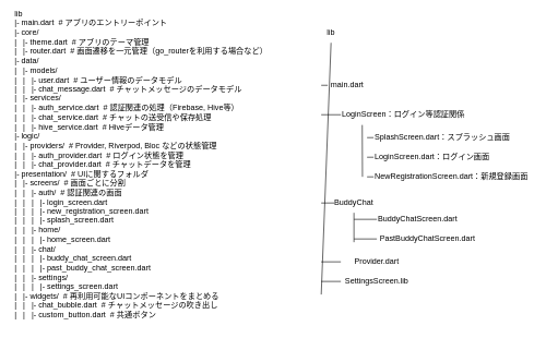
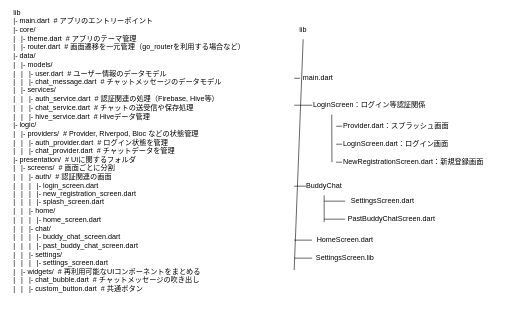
  <mxCell id="0" />
  <mxCell id="1" parent="0" />
  <mxCell id="2" value="lib" style="text;html=1;align=center;verticalAlign=middle;whiteSpace=wrap;rounded=0;" parent="1" vertex="1"><mxGeometry x="475" y="35" width="60" height="30" as="geometry" /></mxCell>
  <mxCell id="3" value="" style="endArrow=none;html=1;entryX=0.5;entryY=1;entryDx=0;entryDy=0;" parent="1" target="2" edge="1"><mxGeometry width="50" height="50" relative="1" as="geometry"><mxPoint x="490" y="450" as="sourcePoint" /><mxPoint x="530" y="120" as="targetPoint" /></mxGeometry></mxCell>
  <mxCell id="4" value="LoginScreen：ログイン等認証関係" style="text;html=1;align=left;verticalAlign=middle;whiteSpace=wrap;rounded=0;" parent="1" vertex="1"><mxGeometry x="520" y="160" width="230" height="30" as="geometry" /></mxCell>
  <mxCell id="5" value="" style="endArrow=none;html=1;entryX=0;entryY=0.5;entryDx=0;entryDy=0;" parent="1" target="4" edge="1"><mxGeometry width="50" height="50" relative="1" as="geometry"><mxPoint x="490" y="175" as="sourcePoint" /><mxPoint x="540" y="90" as="targetPoint" /></mxGeometry></mxCell>
  <mxCell id="6" value="" style="endArrow=none;html=1;entryX=0.142;entryY=1.022;entryDx=0;entryDy=0;entryPerimeter=0;" parent="1" target="4" edge="1"><mxGeometry width="50" height="50" relative="1" as="geometry"><mxPoint x="553" y="270" as="sourcePoint" /><mxPoint x="870" y="180" as="targetPoint" /></mxGeometry></mxCell>
  <mxCell id="7" value="" style="endArrow=none;html=1;" parent="1" target="8" edge="1"><mxGeometry width="50" height="50" relative="1" as="geometry"><mxPoint x="560" y="210" as="sourcePoint" /><mxPoint x="600" y="210" as="targetPoint" /></mxGeometry></mxCell>
- <mxCell id="8" value="SplashScreen.dart：スプラッシュ画面" style="text;html=1;align=left;verticalAlign=middle;whiteSpace=wrap;rounded=0;" parent="1" vertex="1"><mxGeometry x="570" y="195" width="220" height="30" as="geometry" /></mxCell>
+ <mxCell id="8" value="Provider.dart：スプラッシュ画面" style="text;html=1;align=left;verticalAlign=middle;whiteSpace=wrap;rounded=0;" parent="1" vertex="1"><mxGeometry x="570" y="195" width="220" height="30" as="geometry" /></mxCell>
  <mxCell id="9" value="" style="endArrow=none;html=1;" parent="1" target="10" edge="1"><mxGeometry width="50" height="50" relative="1" as="geometry"><mxPoint x="490" y="130" as="sourcePoint" /><mxPoint x="530" y="130" as="targetPoint" /></mxGeometry></mxCell>
  <mxCell id="10" value="main.dart" style="text;html=1;align=center;verticalAlign=middle;whiteSpace=wrap;rounded=0;" parent="1" vertex="1"><mxGeometry x="500" y="115" width="60" height="30" as="geometry" /></mxCell>
  <mxCell id="11" value="" style="endArrow=none;html=1;" parent="1" target="12" edge="1"><mxGeometry width="50" height="50" relative="1" as="geometry"><mxPoint x="560" y="240" as="sourcePoint" /><mxPoint x="570" y="240" as="targetPoint" /></mxGeometry></mxCell>
  <mxCell id="12" value="LoginScreen.dart：ログイン画面" style="text;html=1;align=left;verticalAlign=middle;whiteSpace=wrap;rounded=0;" parent="1" vertex="1"><mxGeometry x="570" y="225" width="210" height="30" as="geometry" /></mxCell>
  <mxCell id="13" value="" style="endArrow=none;html=1;" parent="1" target="14" edge="1"><mxGeometry width="50" height="50" relative="1" as="geometry"><mxPoint x="560" y="270" as="sourcePoint" /><mxPoint x="580" y="270" as="targetPoint" /></mxGeometry></mxCell>
  <mxCell id="14" value="NewRegistrationScreen.dart：新規登録画面" style="text;html=1;align=left;verticalAlign=middle;whiteSpace=wrap;rounded=0;" parent="1" vertex="1"><mxGeometry x="570" y="255" width="260" height="30" as="geometry" /></mxCell>
  <mxCell id="15" value="" style="endArrow=none;html=1;" parent="1" target="16" edge="1"><mxGeometry width="50" height="50" relative="1" as="geometry"><mxPoint x="490" y="310" as="sourcePoint" /><mxPoint x="520" y="310" as="targetPoint" /></mxGeometry></mxCell>
  <mxCell id="16" value="BuddyChat" style="text;html=1;align=center;verticalAlign=middle;whiteSpace=wrap;rounded=0;" parent="1" vertex="1"><mxGeometry x="510" y="295" width="60" height="30" as="geometry" /></mxCell>
  <mxCell id="17" value="" style="endArrow=none;html=1;entryX=0.5;entryY=1;entryDx=0;entryDy=0;" parent="1" target="16" edge="1"><mxGeometry width="50" height="50" relative="1" as="geometry"><mxPoint x="540" y="370" as="sourcePoint" /><mxPoint x="880" y="140" as="targetPoint" /></mxGeometry></mxCell>
  <mxCell id="18" value="SettingsScreen.lib" style="text;html=1;align=center;verticalAlign=middle;whiteSpace=wrap;rounded=0;" parent="1" vertex="1"><mxGeometry x="520" y="415" width="110" height="30" as="geometry" /></mxCell>
- <mxCell id="19" value="BuddyChatScreen.dart" style="text;html=1;align=center;verticalAlign=middle;whiteSpace=wrap;rounded=0;" parent="1" vertex="1"><mxGeometry x="575" y="320" width="125" height="30" as="geometry" /></mxCell>
+ <mxCell id="19" value="SettingsScreen.dart" style="text;html=1;align=center;verticalAlign=middle;whiteSpace=wrap;rounded=0;" parent="1" vertex="1"><mxGeometry x="575" y="320" width="125" height="30" as="geometry" /></mxCell>
  <mxCell id="20" value="" style="endArrow=none;html=1;" parent="1" target="21" edge="1"><mxGeometry width="50" height="50" relative="1" as="geometry"><mxPoint x="540" y="365" as="sourcePoint" /><mxPoint x="570" y="400" as="targetPoint" /></mxGeometry></mxCell>
  <mxCell id="21" value="PastBuddyChatScreen.dart" style="text;html=1;align=center;verticalAlign=middle;whiteSpace=wrap;rounded=0;" parent="1" vertex="1"><mxGeometry x="575" y="350" width="155" height="30" as="geometry" /></mxCell>
  <mxCell id="22" value="" style="endArrow=none;html=1;entryX=0;entryY=0.5;entryDx=0;entryDy=0;" parent="1" target="19" edge="1"><mxGeometry width="50" height="50" relative="1" as="geometry"><mxPoint x="540" y="335" as="sourcePoint" /><mxPoint x="880" y="230" as="targetPoint" /></mxGeometry></mxCell>
  <mxCell id="23" value="" style="endArrow=none;html=1;" parent="1" target="24" edge="1"><mxGeometry width="50" height="50" relative="1" as="geometry"><mxPoint x="490" y="400" as="sourcePoint" /><mxPoint x="540" y="400" as="targetPoint" /></mxGeometry></mxCell>
- <mxCell id="24" value="Provider.dart" style="text;html=1;align=center;verticalAlign=middle;whiteSpace=wrap;rounded=0;" parent="1" vertex="1"><mxGeometry x="520" y="385" width="110" height="30" as="geometry" /></mxCell>
+ <mxCell id="24" value="HomeScreen.dart" style="text;html=1;align=center;verticalAlign=middle;whiteSpace=wrap;rounded=0;" parent="1" vertex="1"><mxGeometry x="520" y="385" width="110" height="30" as="geometry" /></mxCell>
  <mxCell id="25" value="" style="endArrow=none;html=1;entryX=0;entryY=0.5;entryDx=0;entryDy=0;" parent="1" target="18" edge="1"><mxGeometry width="50" height="50" relative="1" as="geometry"><mxPoint x="490" y="430" as="sourcePoint" /><mxPoint x="880" y="230" as="targetPoint" /></mxGeometry></mxCell>
  <mxCell id="26" value="&lt;div&gt;&lt;font color=&quot;#000000&quot;&gt;lib&lt;/font&gt;&lt;/div&gt;&lt;div&gt;&lt;font color=&quot;#000000&quot;&gt;|- main.dart&amp;nbsp; # アプリのエントリーポイント&lt;/font&gt;&lt;/div&gt;&lt;div&gt;&lt;font color=&quot;#000000&quot;&gt;|- core/&amp;nbsp;&amp;nbsp;&lt;/font&gt;&lt;/div&gt;&lt;div&gt;&lt;font color=&quot;#000000&quot;&gt;|&amp;nbsp; &amp;nbsp;|- theme.dart&amp;nbsp; # アプリのテーマ管理&lt;/font&gt;&lt;/div&gt;&lt;div&gt;&lt;font color=&quot;#000000&quot;&gt;|&amp;nbsp; &amp;nbsp;|- router.dart&amp;nbsp; # 画面遷移を一元管理（go_routerを利用する場合など）&lt;/font&gt;&lt;/div&gt;&lt;div&gt;&lt;font color=&quot;#000000&quot;&gt;|- data/&amp;nbsp;&amp;nbsp;&lt;/font&gt;&lt;/div&gt;&lt;div&gt;&lt;font color=&quot;#000000&quot;&gt;|&amp;nbsp; &amp;nbsp;|- models/&amp;nbsp;&amp;nbsp;&lt;/font&gt;&lt;/div&gt;&lt;div&gt;&lt;font color=&quot;#000000&quot;&gt;|&amp;nbsp; &amp;nbsp;|&amp;nbsp; &amp;nbsp;|- user.dart&amp;nbsp; # ユーザー情報のデータモデル&lt;/font&gt;&lt;/div&gt;&lt;div&gt;&lt;font color=&quot;#000000&quot;&gt;|&amp;nbsp; &amp;nbsp;|&amp;nbsp; &amp;nbsp;|- chat_message.dart&amp;nbsp; # チャットメッセージのデータモデル&lt;/font&gt;&lt;/div&gt;&lt;div&gt;&lt;font color=&quot;#000000&quot;&gt;|&amp;nbsp; &amp;nbsp;|- services/&amp;nbsp;&amp;nbsp;&lt;/font&gt;&lt;/div&gt;&lt;div&gt;&lt;font color=&quot;#000000&quot;&gt;|&amp;nbsp; &amp;nbsp;|&amp;nbsp; &amp;nbsp;|- auth_service.dart&amp;nbsp; # 認証関連の処理（Firebase, Hive等）&lt;/font&gt;&lt;/div&gt;&lt;div&gt;&lt;font color=&quot;#000000&quot;&gt;|&amp;nbsp; &amp;nbsp;|&amp;nbsp; &amp;nbsp;|- chat_service.dart&amp;nbsp; # チャットの送受信や保存処理&lt;/font&gt;&lt;/div&gt;&lt;div&gt;&lt;font color=&quot;#000000&quot;&gt;|&amp;nbsp; &amp;nbsp;|&amp;nbsp; &amp;nbsp;|- hive_service.dart&amp;nbsp; # Hiveデータ管理&lt;/font&gt;&lt;/div&gt;&lt;div&gt;&lt;font color=&quot;#000000&quot;&gt;|- logic/&amp;nbsp;&amp;nbsp;&lt;/font&gt;&lt;/div&gt;&lt;div&gt;&lt;font color=&quot;#000000&quot;&gt;|&amp;nbsp; &amp;nbsp;|- providers/&amp;nbsp; # Provider, Riverpod, Bloc などの状態管理&lt;/font&gt;&lt;/div&gt;&lt;div&gt;&lt;font color=&quot;#000000&quot;&gt;|&amp;nbsp; &amp;nbsp;|&amp;nbsp; &amp;nbsp;|- auth_provider.dart&amp;nbsp; # ログイン状態を管理&lt;/font&gt;&lt;/div&gt;&lt;div&gt;&lt;font color=&quot;#000000&quot;&gt;|&amp;nbsp; &amp;nbsp;|&amp;nbsp; &amp;nbsp;|- chat_provider.dart&amp;nbsp; # チャットデータを管理&lt;/font&gt;&lt;/div&gt;&lt;div&gt;&lt;font color=&quot;#000000&quot;&gt;|- presentation/&amp;nbsp; # UIに関するフォルダ&lt;/font&gt;&lt;/div&gt;&lt;div&gt;&lt;font color=&quot;#000000&quot;&gt;|&amp;nbsp; &amp;nbsp;|- screens/&amp;nbsp; # 画面ごとに分割&lt;/font&gt;&lt;/div&gt;&lt;div&gt;&lt;font color=&quot;#000000&quot;&gt;|&amp;nbsp; &amp;nbsp;|&amp;nbsp; &amp;nbsp;|- auth/&amp;nbsp; # 認証関連の画面&lt;/font&gt;&lt;/div&gt;&lt;div&gt;&lt;font color=&quot;#000000&quot;&gt;|&amp;nbsp; &amp;nbsp;|&amp;nbsp; &amp;nbsp;|&amp;nbsp; &amp;nbsp;|- login_screen.dart&amp;nbsp;&amp;nbsp;&lt;/font&gt;&lt;/div&gt;&lt;div&gt;&lt;font color=&quot;#000000&quot;&gt;|&amp;nbsp; &amp;nbsp;|&amp;nbsp; &amp;nbsp;|&amp;nbsp; &amp;nbsp;|- new_registration_screen.dart&amp;nbsp;&amp;nbsp;&lt;/font&gt;&lt;/div&gt;&lt;div&gt;&lt;font color=&quot;#000000&quot;&gt;|&amp;nbsp; &amp;nbsp;|&amp;nbsp; &amp;nbsp;|&amp;nbsp; &amp;nbsp;|- splash_screen.dart&amp;nbsp;&amp;nbsp;&lt;/font&gt;&lt;/div&gt;&lt;div&gt;&lt;font color=&quot;#000000&quot;&gt;|&amp;nbsp; &amp;nbsp;|&amp;nbsp; &amp;nbsp;|- home/&amp;nbsp;&amp;nbsp;&lt;/font&gt;&lt;/div&gt;&lt;div&gt;&lt;font color=&quot;#000000&quot;&gt;|&amp;nbsp; &amp;nbsp;|&amp;nbsp; &amp;nbsp;|&amp;nbsp; &amp;nbsp;|- home_screen.dart&amp;nbsp;&amp;nbsp;&lt;/font&gt;&lt;/div&gt;&lt;div&gt;&lt;font color=&quot;#000000&quot;&gt;|&amp;nbsp; &amp;nbsp;|&amp;nbsp; &amp;nbsp;|- chat/&amp;nbsp;&amp;nbsp;&lt;/font&gt;&lt;/div&gt;&lt;div&gt;&lt;font color=&quot;#000000&quot;&gt;|&amp;nbsp; &amp;nbsp;|&amp;nbsp; &amp;nbsp;|&amp;nbsp; &amp;nbsp;|- buddy_chat_screen.dart&amp;nbsp;&amp;nbsp;&lt;/font&gt;&lt;/div&gt;&lt;div&gt;&lt;font color=&quot;#000000&quot;&gt;|&amp;nbsp; &amp;nbsp;|&amp;nbsp; &amp;nbsp;|&amp;nbsp; &amp;nbsp;|- past_buddy_chat_screen.dart&amp;nbsp;&amp;nbsp;&lt;/font&gt;&lt;/div&gt;&lt;div&gt;&lt;font color=&quot;#000000&quot;&gt;|&amp;nbsp; &amp;nbsp;|&amp;nbsp; &amp;nbsp;|- settings/&amp;nbsp;&amp;nbsp;&lt;/font&gt;&lt;/div&gt;&lt;div&gt;&lt;font color=&quot;#000000&quot;&gt;|&amp;nbsp; &amp;nbsp;|&amp;nbsp; &amp;nbsp;|&amp;nbsp; &amp;nbsp;|- settings_screen.dart&amp;nbsp;&amp;nbsp;&lt;/font&gt;&lt;/div&gt;&lt;div&gt;&lt;font color=&quot;#000000&quot;&gt;|&amp;nbsp; &amp;nbsp;|- widgets/&amp;nbsp; # 再利用可能なUIコンポーネントをまとめる&lt;/font&gt;&lt;/div&gt;&lt;div&gt;&lt;font color=&quot;#000000&quot;&gt;|&amp;nbsp; &amp;nbsp;|&amp;nbsp; &amp;nbsp;|- chat_bubble.dart&amp;nbsp; # チャットメッセージの吹き出し&lt;/font&gt;&lt;/div&gt;&lt;div&gt;&lt;font color=&quot;#000000&quot;&gt;|&amp;nbsp; &amp;nbsp;|&amp;nbsp; &amp;nbsp;|- custom_button.dart&amp;nbsp; # 共通ボタン&lt;/font&gt;&lt;/div&gt;&lt;div&gt;&lt;br&gt;&lt;/div&gt;" style="text;html=1;align=left;verticalAlign=middle;whiteSpace=wrap;rounded=0;" parent="1" vertex="1"><mxGeometry x="20" y="20" width="420" height="475" as="geometry" /></mxCell>
